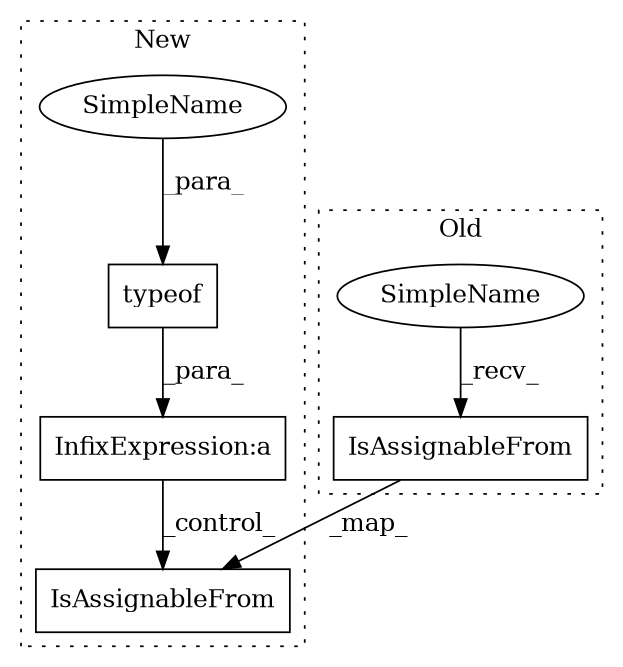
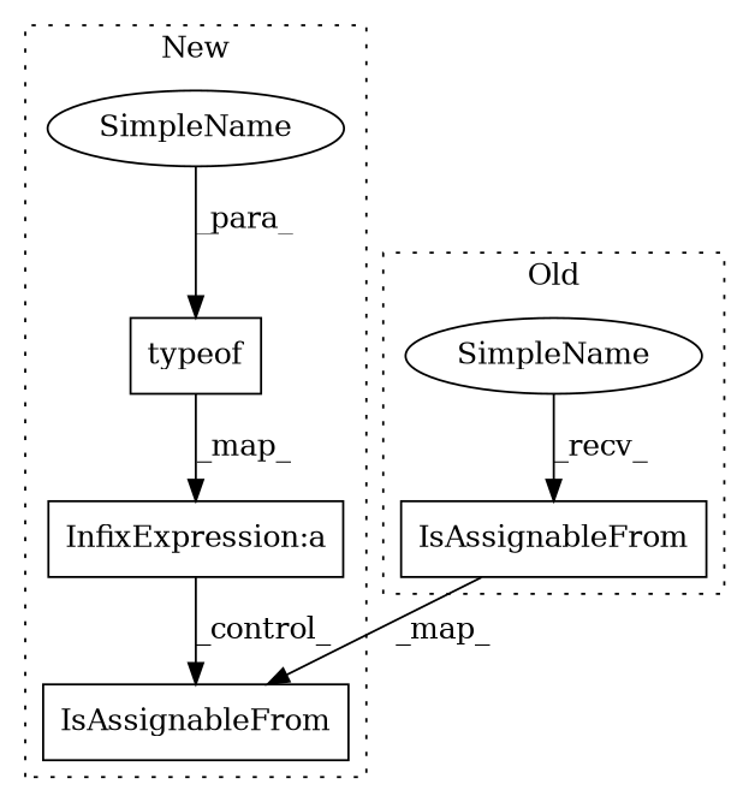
  digraph {
    node [a=32 l="0,0" s="-1,-1" shape=box]
    n1 [label=IsAssignableFrom]
    n2 [a=42 l=0 label=SimpleName s=-1 shape=ellipse]
    n3 [label=IsAssignableFrom]
    n4 [a=27 l=0 label="InfixExpression:a" s=-1]
    n5 [label=typeof]
    n6 [a=42 l=0 label=SimpleName s=-1 shape=ellipse]
    subgraph cluster_1 {
      label=Old
      style=dotted
      n1
      n2
    }
    subgraph cluster_2 {
      label=New
      style=dotted
      n3
      n4
      n5
      n6
    }
    n1 -> n3 [label=_map_]
    n2 -> n1 [label=_recv_]
    n4 -> n3 [label=_control_]
-   n5 -> n4 [label=_para_]
+   n5 -> n4 [label=_map_]
    n6 -> n5 [label=_para_]
  }
